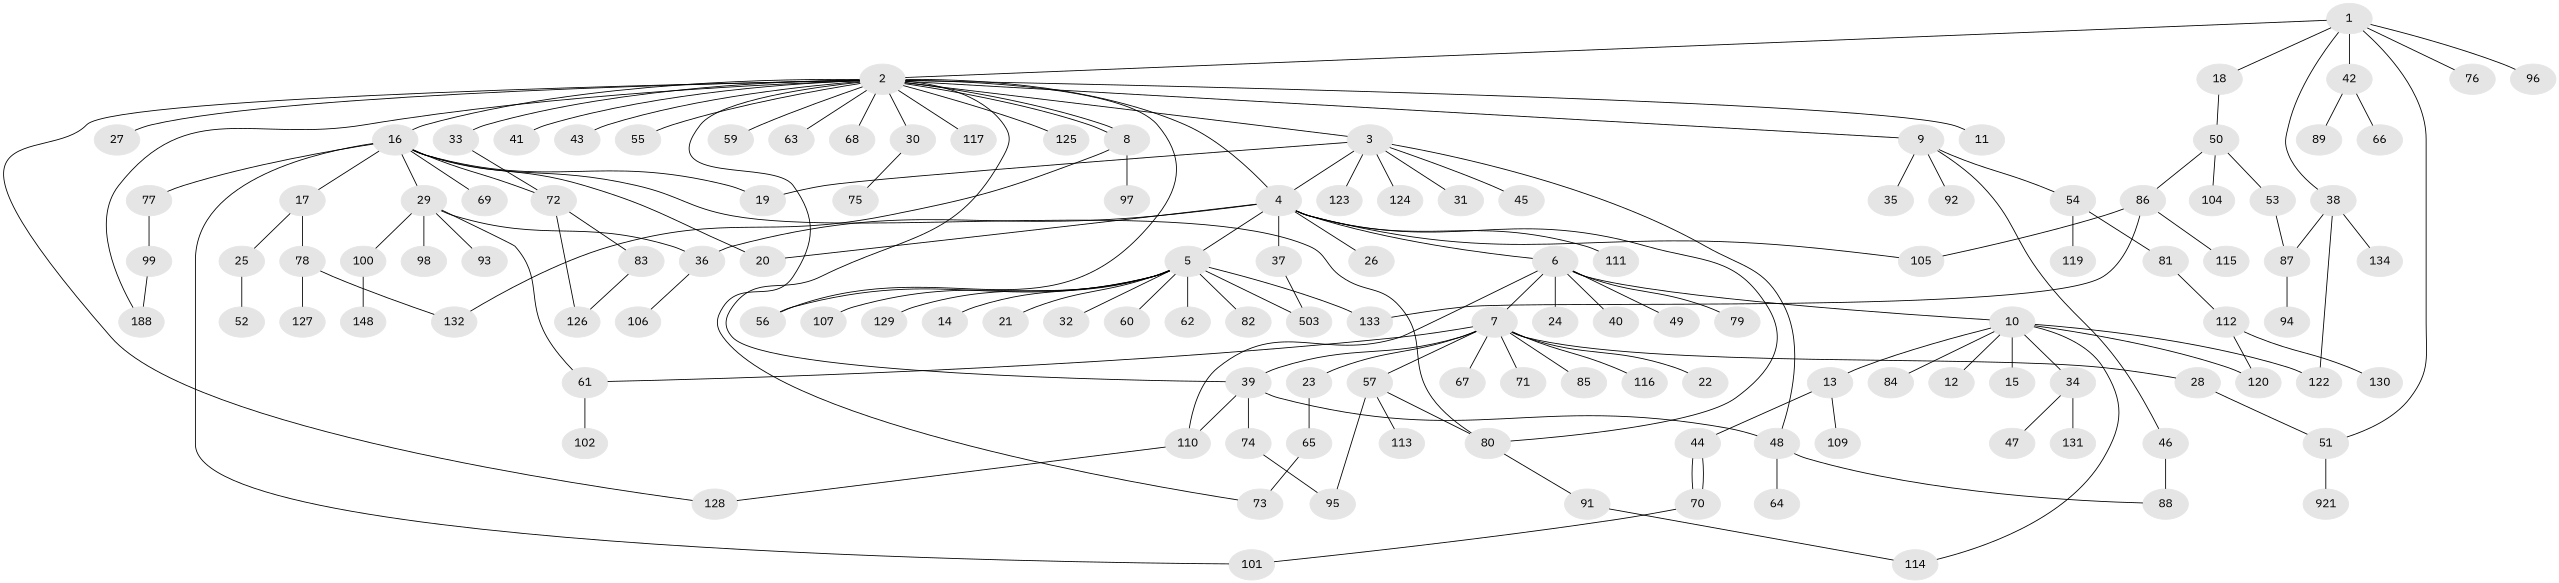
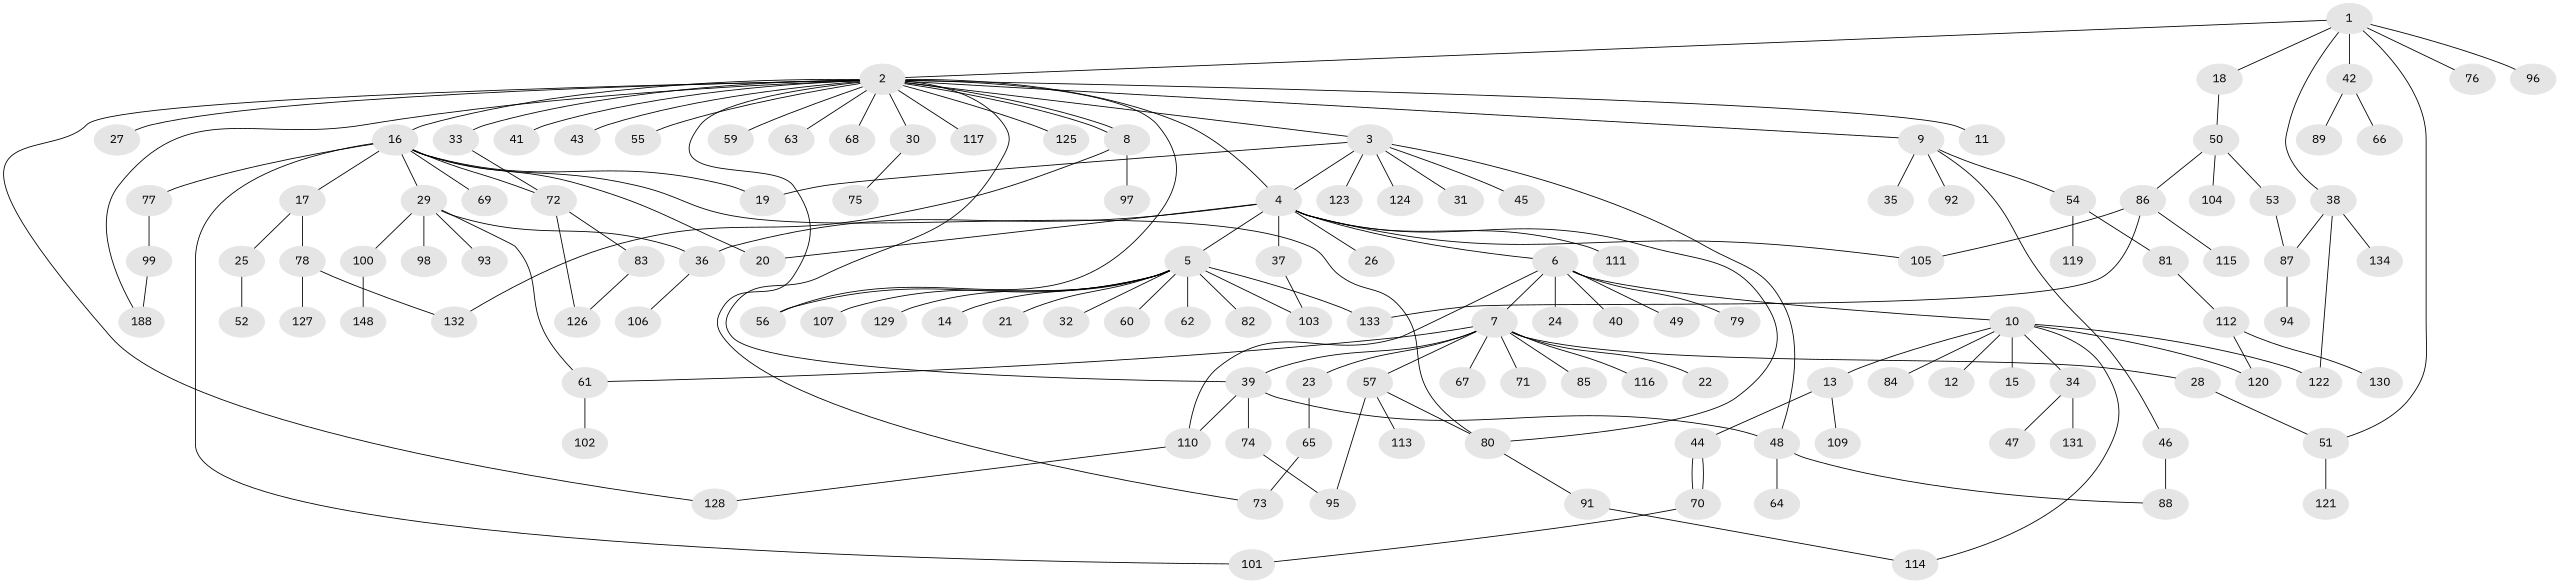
  graph {
    fontname="IBM Plex Sans"
    node [color=gray90 fontname="IBM Plex Sans" style=filled]
    edge [fontname="IBM Plex Sans"]
    1
    2
    18
    38
    42
    51
    76
    96
    3
    4
    8
    9
    11
    16
    27
    30
    33
    39
    41
    43
    55
    56
    59
    63
    68
    73
    117
    n28 [label=188]
    125
    128
    50
    122
    87
    134
    66
    89
-   121 [label=921]
+   121
    19
    31
    45
    48
    123
    124
    5
    6
    20
    26
    36
    37
    80
    105
    111
    97
    132
    35
    46
    54
    92
    17
    29
    69
    72
    77
    101
    75
    110
    74
    88
    64
    14
    21
    32
    60
    62
    82
-   103 [label=503]
+   103
    107
    129
    133
    7
    10
    24
    40
    49
    79
    106
    91
    22
    23
    28
    57
    61
    67
    71
    85
    116
    12
    13
    15
    34
    84
    114
    120
    65
    95
    113
    102
    81
    119
    44
    109
    47
    131
    70
    25
    78
    93
    98
    100
    83
    126
    99
    52
    127
    53
    86
    104
    n128 [label=148]
    94
    115
    112
    130
    1 -- 2
    1 -- 18
    1 -- 38
    1 -- 42
    1 -- 51
    1 -- 76
    1 -- 96
    2 -- 3
    2 -- 4
    2 -- 8
    2 -- 8
    2 -- 9
    2 -- 11
    2 -- 16
    2 -- 27
    2 -- 30
    2 -- 33
    2 -- 39
    2 -- 41
    2 -- 43
    2 -- 55
    2 -- 56
    2 -- 59
    2 -- 63
    2 -- 68
    2 -- 73
    2 -- 117
    2 -- n28
    2 -- 125
    2 -- 128
    18 -- 50
    38 -- 122
    38 -- 87
    38 -- 134
    42 -- 66
    42 -- 89
    51 -- 121
    3 -- 4
    3 -- 19
    3 -- 31
    3 -- 45
    3 -- 48
    3 -- 123
    3 -- 124
    4 -- 5
    4 -- 6
    4 -- 20
    4 -- 26
    4 -- 36
    4 -- 37
    4 -- 80
    4 -- 105
    4 -- 111
    8 -- 97
    8 -- 132
    9 -- 35
    9 -- 46
    9 -- 54
    9 -- 92
    16 -- 19
    16 -- 20
    16 -- 80
    16 -- 17
    16 -- 29
    16 -- 69
    16 -- 72
    16 -- 77
    16 -- 101
    30 -- 75
    33 -- 72
    39 -- 48
    39 -- 110
    39 -- 74
    50 -- 53
    50 -- 86
    50 -- 104
    87 -- 94
    48 -- 88
    48 -- 64
    5 -- 56
    5 -- 14
    5 -- 21
    5 -- 32
    5 -- 60
    5 -- 62
    5 -- 82
    5 -- 103
    5 -- 107
    5 -- 129
    5 -- 133
    6 -- 110
    6 -- 7
    6 -- 10
    6 -- 24
    6 -- 40
    6 -- 49
    6 -- 79
    36 -- 106
    37 -- 103
    80 -- 91
    46 -- 88
    54 -- 81
    54 -- 119
    17 -- 25
    17 -- 78
    29 -- 36
    29 -- 61
    29 -- 93
    29 -- 98
    29 -- 100
    72 -- 83
    72 -- 126
    77 -- 99
    110 -- 128
    74 -- 95
    7 -- 39
    7 -- 22
    7 -- 23
    7 -- 28
    7 -- 57
    7 -- 61
    7 -- 67
    7 -- 71
    7 -- 85
    7 -- 116
    10 -- 122
    10 -- 12
    10 -- 13
    10 -- 15
    10 -- 34
    10 -- 84
    10 -- 114
    10 -- 120
    91 -- 114
    23 -- 65
    28 -- 51
    57 -- 80
    57 -- 95
    57 -- 113
    61 -- 102
    13 -- 44
    13 -- 109
    34 -- 47
    34 -- 131
    65 -- 73
    81 -- 112
    44 -- 70
    44 -- 70
    70 -- 101
    25 -- 52
    78 -- 132
    78 -- 127
    100 -- n128
    83 -- 126
    99 -- n28
    53 -- 87
    86 -- 105
    86 -- 133
    86 -- 115
    112 -- 120
    112 -- 130
  }
